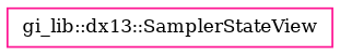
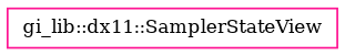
  digraph {
    rankdir=LR
    fontname="DejaVu Serif"
-   n1 [color=deeppink fillcolor=white fontname="DejaVu Serif" fontsize=10 height=0.2 label="gi_lib::dx13::SamplerStateView" shape=record style=filled width=0.4]
+   n1 [color=deeppink fillcolor=white fontname="DejaVu Serif" fontsize=10 height=0.2 label="gi_lib::dx11::SamplerStateView" shape=record style=filled width=0.4]
  }
